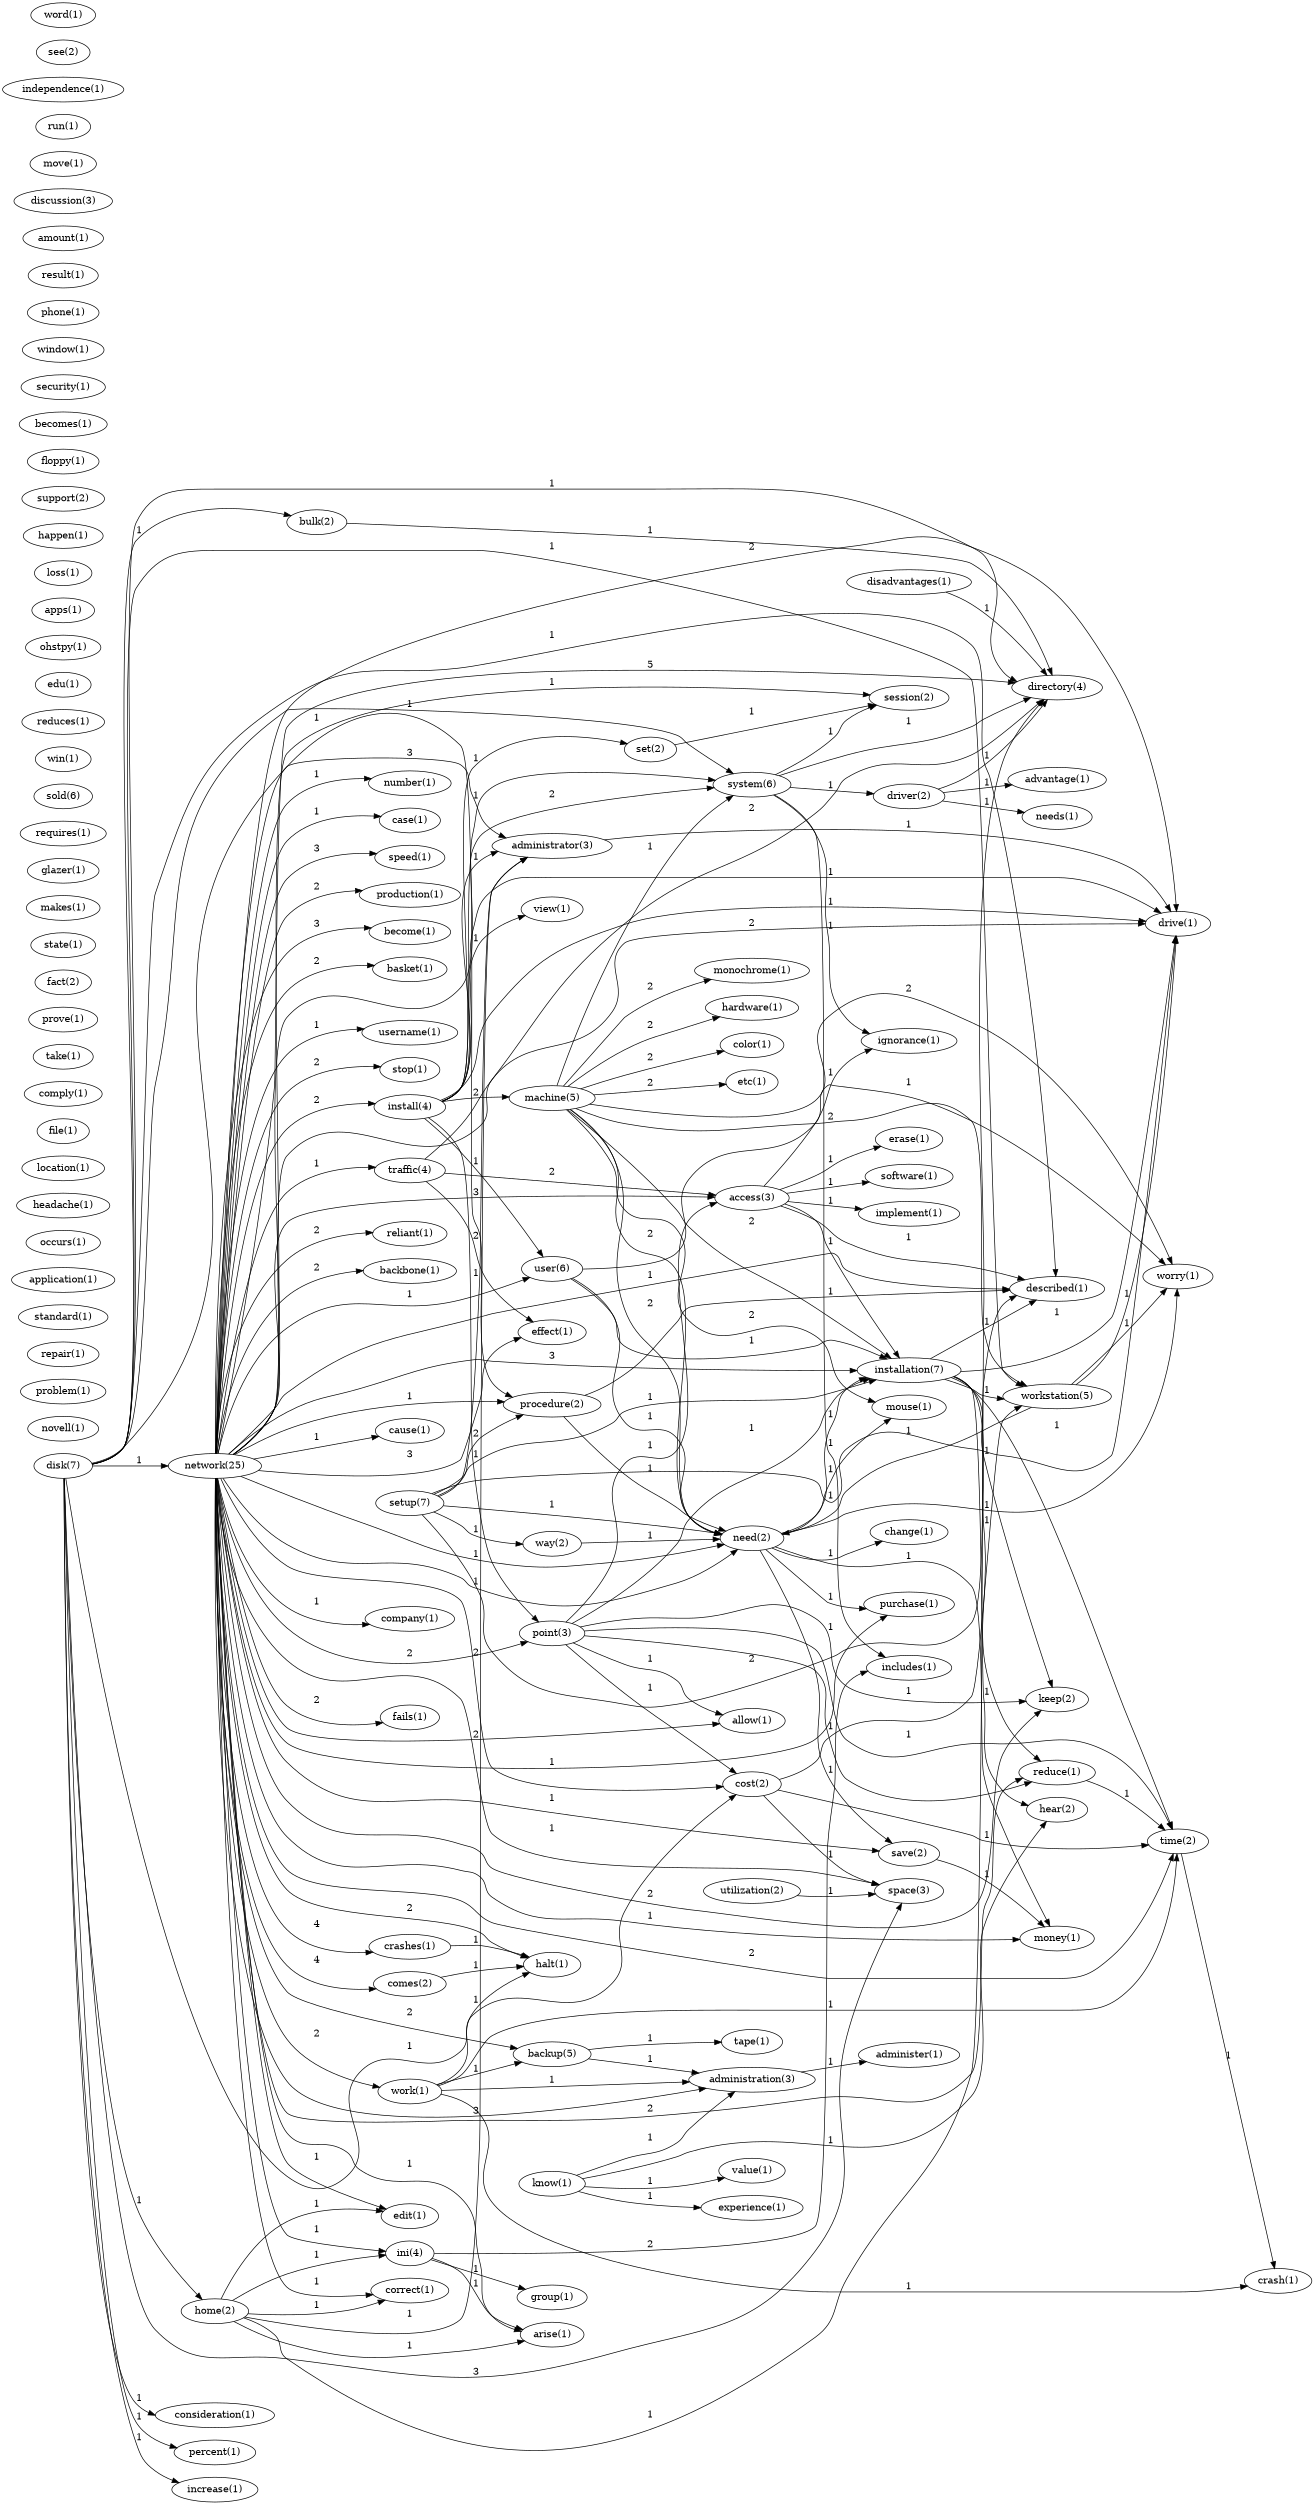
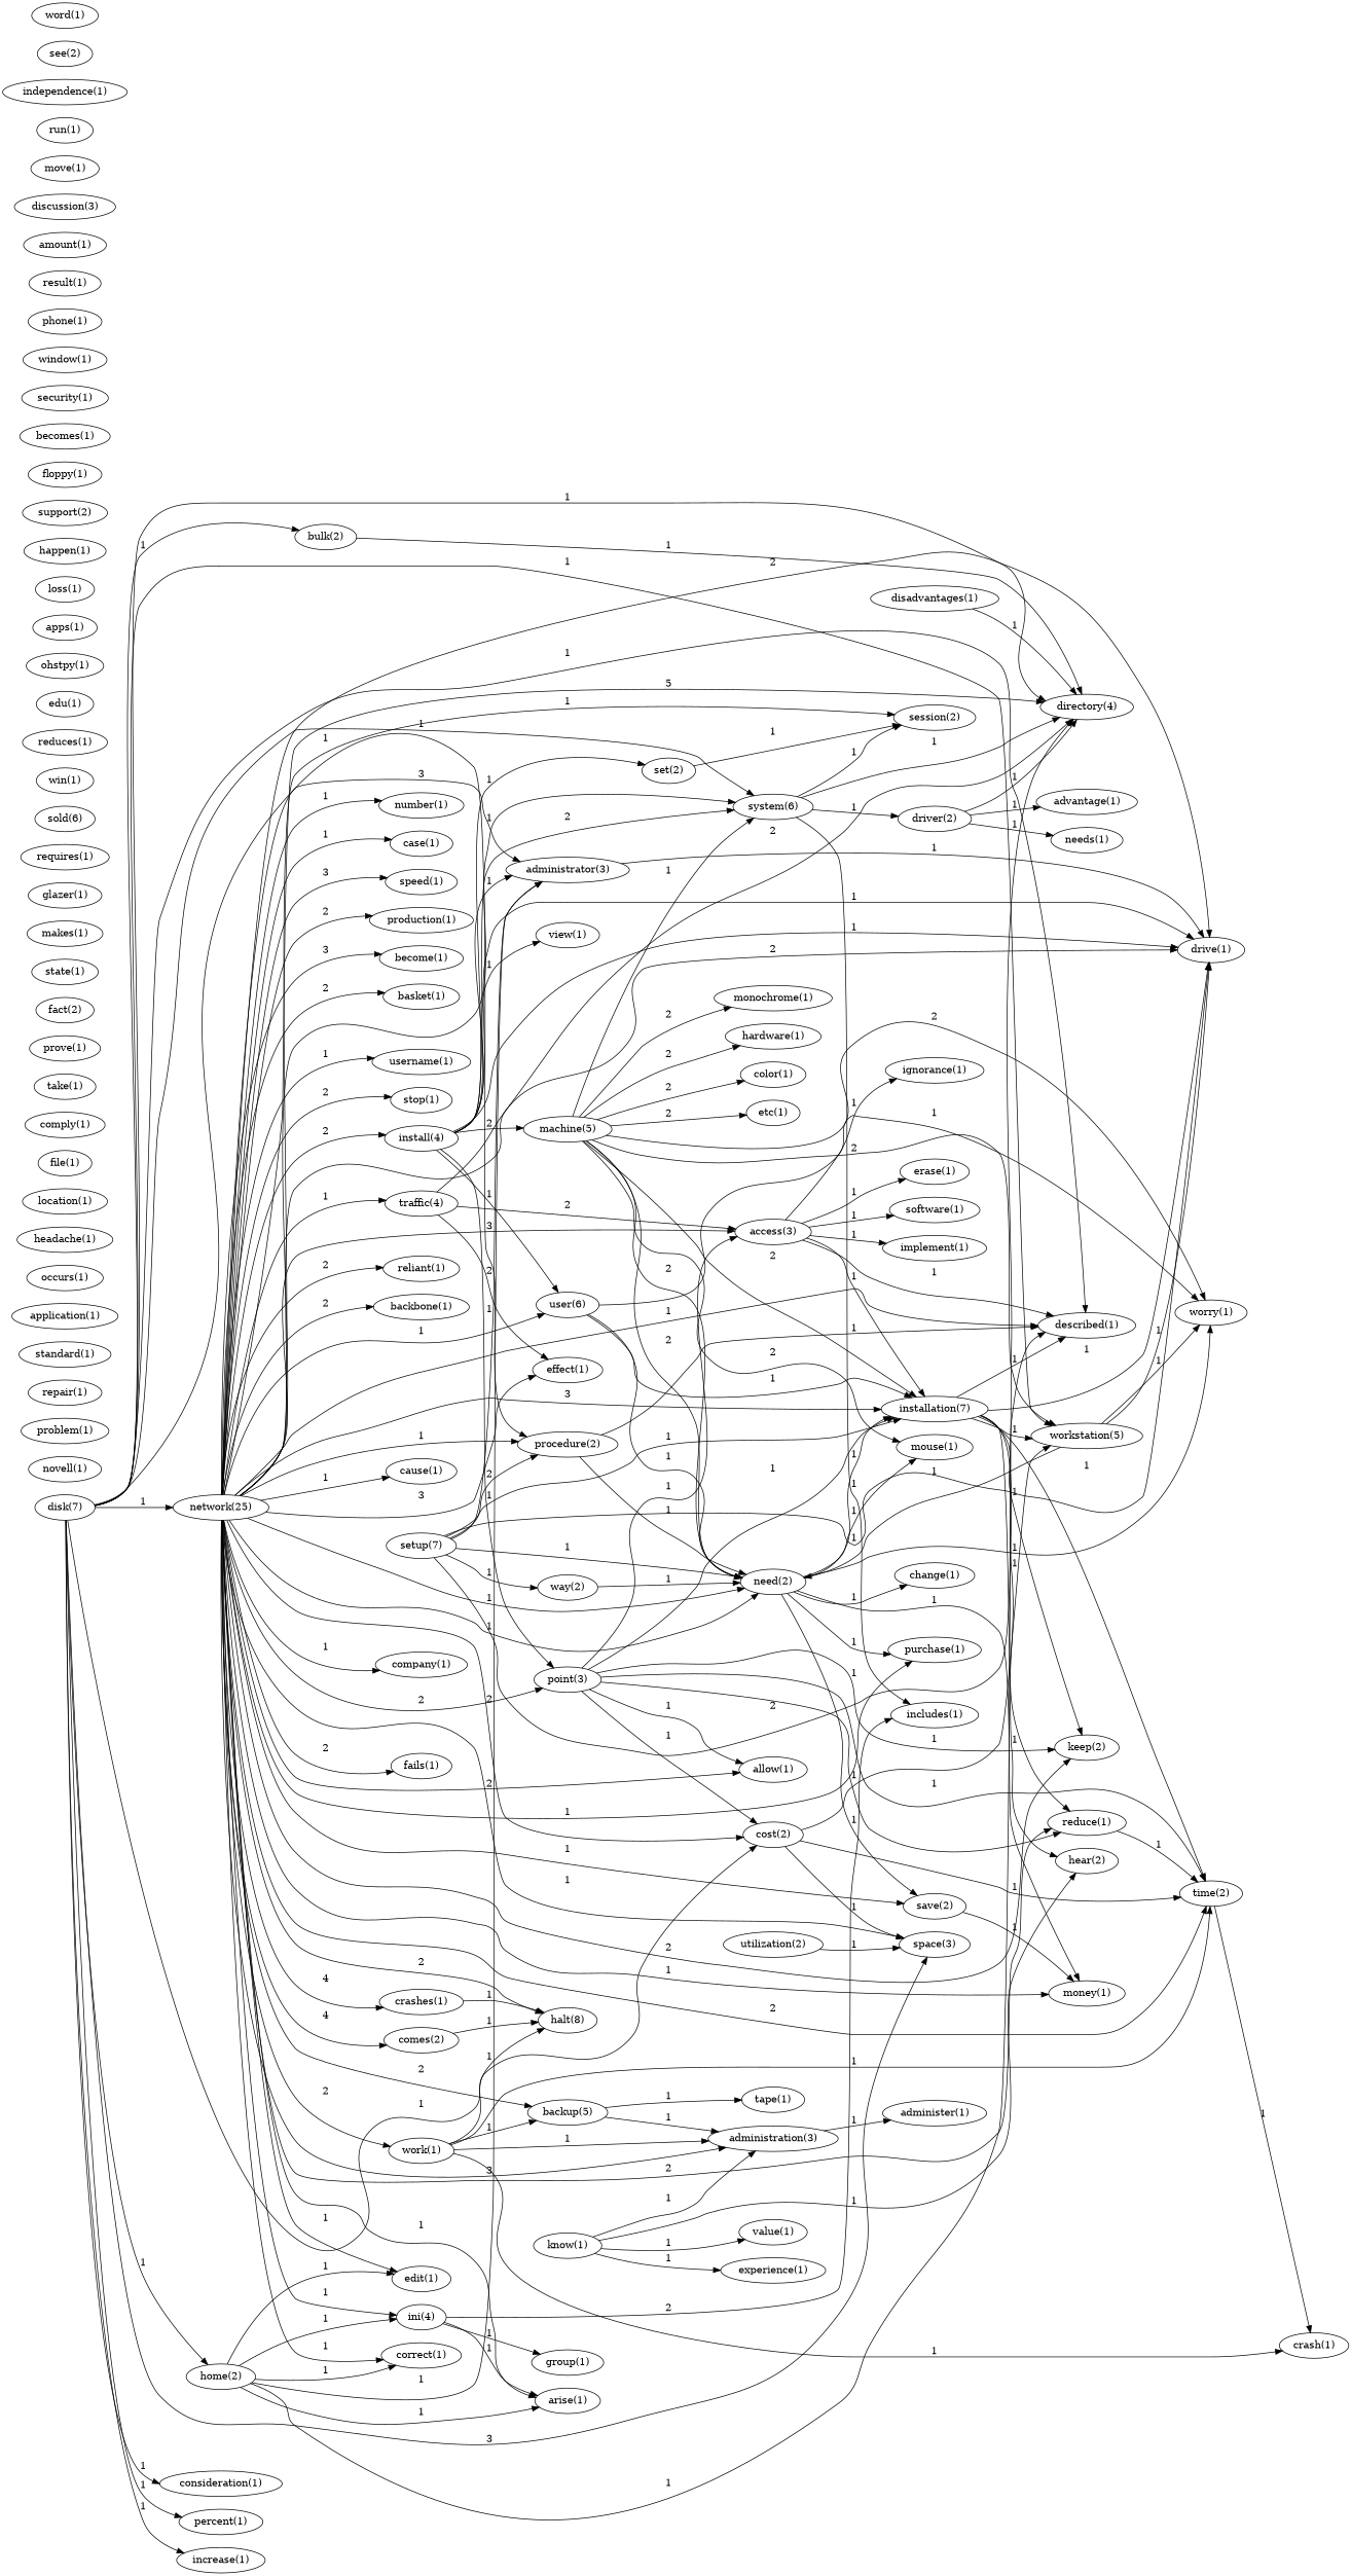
  digraph {
    rankdir=LR
    n1 [label="disk(7)"]
    n2 [label="home(2)"]
    n3 [label="network(25)"]
    n4 [label="consideration(1)"]
    n5 [label="system(6)"]
    n6 [label="percent(1)"]
    n7 [label="increase(1)"]
    n8 [label="procedure(2)"]
    n9 [label="cost(2)"]
    n10 [label="space(3)"]
    n11 [label="described(1)"]
    n12 [label="workstation(5)"]
    n13 [label="bulk(2)"]
    n14 [label="directory(4)"]
    n15 [label="correct(1)"]
    n16 [label="edit(1)"]
    n17 [label="ini(4)"]
    n18 [label="arise(1)"]
    n19 [label="administrator(3)"]
    n20 [label="number(1)"]
    n21 [label="case(1)"]
    n22 [label="speed(1)"]
    n23 [label="production(1)"]
    n24 [label="install(4)"]
    n25 [label="become(1)"]
    n26 [label="traffic(4)"]
    n27 [label="basket(1)"]
    n28 [label="username(1)"]
    n29 [label="stop(1)"]
    n30 [label="drive(1)"]
    n31 [label="reliant(1)"]
    n32 [label="backbone(1)"]
    n33 [label="session(2)"]
    n34 [label="point(3)"]
    n35 [label="need(2)"]
    n36 [label="save(2)"]
    n37 [label="purchase(1)"]
    n38 [label="crashes(1)"]
    n39 [label="comes(2)"]
    n40 [label="cause(1)"]
    n41 [label="work(1)"]
-   n42 [label="halt(1)"]
+   n42 [label="halt(8)"]
    n43 [label="effect(1)"]
    n44 [label="allow(1)"]
    n45 [label="user(6)"]
    n46 [label="access(3)"]
    n47 [label="backup(5)"]
    n48 [label="installation(7)"]
    n49 [label="reduce(1)"]
    n50 [label="money(1)"]
    n51 [label="company(1)"]
    n52 [label="administration(3)"]
    n53 [label="fails(1)"]
    n54 [label="time(2)"]
    n55 [label="keep(2)"]
    n56 [label="driver(2)"]
    n57 [label="includes(1)"]
    n58 [label="ignorance(1)"]
    n59 [label="needs(1)"]
    n60 [label="advantage(1)"]
    n61 [label="worry(1)"]
    n62 [label="group(1)"]
    n63 [label="machine(5)"]
    n64 [label="view(1)"]
    n65 [label="set(2)"]
    n66 [label="mouse(1)"]
    n67 [label="change(1)"]
    n68 [label="crash(1)"]
    n69 [label="erase(1)"]
    n70 [label="software(1)"]
    n71 [label="implement(1)"]
    n72 [label="tape(1)"]
    n73 [label="hear(2)"]
    n74 [label="administer(1)"]
    n75 [label="novell(1)"]
    n76 [label="utilization(2)"]
    n77 [label="problem(1)"]
    n78 [label="color(1)"]
    n79 [label="etc(1)"]
    n80 [label="monochrome(1)"]
    n81 [label="hardware(1)"]
    n82 [label="repair(1)"]
    n83 [label="standard(1)"]
    n84 [label="application(1)"]
    n85 [label="occurs(1)"]
    n86 [label="headache(1)"]
    n87 [label="location(1)"]
    n88 [label="file(1)"]
    n89 [label="comply(1)"]
    n90 [label="take(1)"]
    n91 [label="prove(1)"]
    n92 [label="fact(2)"]
    n93 [label="know(1)"]
    n94 [label="experience(1)"]
    n95 [label="value(1)"]
    n96 [label="state(1)"]
    n97 [label="makes(1)"]
    n98 [label="glazer(1)"]
    n99 [label="requires(1)"]
    n100 [label="sold(6)"]
    n101 [label="win(1)"]
    n102 [label="reduces(1)"]
    n103 [label="edu(1)"]
    n104 [label="ohstpy(1)"]
    n105 [label="apps(1)"]
    n106 [label="loss(1)"]
    n107 [label="setup(7)"]
    n108 [label="way(2)"]
    n109 [label="happen(1)"]
    n110 [label="support(2)"]
    n111 [label="floppy(1)"]
    n112 [label="becomes(1)"]
    n113 [label="security(1)"]
    n114 [label="window(1)"]
    n115 [label="phone(1)"]
    n116 [label="result(1)"]
    n117 [label="amount(1)"]
    n118 [label="discussion(3)"]
    n119 [label="disadvantages(1)"]
    n120 [label="move(1)"]
    n121 [label="run(1)"]
    n122 [label="independence(1)"]
    n123 [label="see(2)"]
    n124 [label="word(1)"]
    n1 -> n2 [label=1]
    n1 -> n3 [label=1]
    n1 -> n4 [label=1]
    n1 -> n5 [label=1]
    n1 -> n6 [label=1]
    n1 -> n7 [label=1]
    n1 -> n8 [label=1]
    n1 -> n9 [label=1]
    n1 -> n10 [label=3]
    n1 -> n11 [label=1]
    n1 -> n12 [label=1]
    n1 -> n13 [label=1]
    n1 -> n14 [label=1]
    n2 -> n14 [label=1]
    n2 -> n15 [label=1]
    n2 -> n16 [label=1]
    n2 -> n17 [label=1]
    n2 -> n18 [label=1]
    n2 -> n19 [label=1]
    n3 -> n5 [label=1]
    n3 -> n8 [label=1]
    n3 -> n9 [label=2]
    n3 -> n10 [label=1]
    n3 -> n11 [label=1]
    n3 -> n14 [label=5]
    n3 -> n15 [label=1]
    n3 -> n16 [label=1]
    n3 -> n17 [label=1]
    n3 -> n18 [label=1]
    n3 -> n19 [label=3]
    n3 -> n20 [label=1]
    n3 -> n21 [label=1]
    n3 -> n22 [label=3]
    n3 -> n23 [label=2]
    n3 -> n24 [label=2]
    n3 -> n25 [label=3]
    n3 -> n26 [label=1]
    n3 -> n27 [label=2]
    n3 -> n28 [label=1]
    n3 -> n29 [label=2]
    n3 -> n30 [label=2]
    n3 -> n30 [label=2]
    n3 -> n31 [label=2]
    n3 -> n32 [label=2]
    n3 -> n33 [label=1]
    n3 -> n34 [label=2]
    n3 -> n35 [label=1]
    n3 -> n35 [label=1]
    n3 -> n36 [label=1]
    n3 -> n37 [label=1]
    n3 -> n38 [label=4]
    n3 -> n39 [label=4]
    n3 -> n40 [label=1]
    n3 -> n41 [label=2]
    n3 -> n42 [label=2]
    n3 -> n43 [label=3]
    n3 -> n44 [label=2]
    n3 -> n45 [label=1]
    n3 -> n46 [label=3]
    n3 -> n47 [label=2]
    n3 -> n48 [label=3]
    n3 -> n49 [label=2]
    n3 -> n50 [label=1]
    n3 -> n51 [label=1]
    n3 -> n52 [label=3]
    n3 -> n53 [label=2]
    n3 -> n54 [label=2]
    n3 -> n55 [label=2]
    n5 -> n14 [label=1]
    n5 -> n33 [label=1]
    n5 -> n56 [label=1]
    n5 -> n57 [label=1]
-   n5 -> n58 [label=1]
    n8 -> n11 [label=1]
    n8 -> n35 [label=1]
    n9 -> n10 [label=1]
    n9 -> n12 [label=1]
    n9 -> n54 [label=1]
    n12 -> n30 [label=1]
    n12 -> n35 [label=1]
    n12 -> n61 [label=1]
    n13 -> n14 [label=1]
    n17 -> n18 [label=1]
    n17 -> n57 [label=2]
    n17 -> n62 [label=1]
    n19 -> n30 [label=1]
    n24 -> n5 [label=2]
    n24 -> n19 [label=1]
    n24 -> n30 [label=1]
    n24 -> n30 [label=1]
    n24 -> n34 [label=1]
    n24 -> n45 [label=1]
    n24 -> n63 [label=2]
    n24 -> n64 [label=1]
    n24 -> n65 [label=1]
    n26 -> n14 [label=2]
    n26 -> n43 [label=2]
    n26 -> n46 [label=2]
    n34 -> n9 [label=1]
    n34 -> n44 [label=1]
    n34 -> n46 [label=1]
    n34 -> n48 [label=1]
    n34 -> n49 [label=1]
    n34 -> n54 [label=1]
    n34 -> n55 [label=1]
    n35 -> n36 [label=1]
    n35 -> n37 [label=1]
    n35 -> n48 [label=1]
    n35 -> n50 [label=1]
    n35 -> n61 [label=1]
    n35 -> n66 [label=1]
    n35 -> n67 [label=1]
    n36 -> n50 [label=1]
    n38 -> n42 [label=1]
    n39 -> n42 [label=1]
    n41 -> n42 [label=1]
    n41 -> n47 [label=1]
    n41 -> n52 [label=1]
    n41 -> n54 [label=1]
    n41 -> n68 [label=1]
    n45 -> n35 [label=1]
    n45 -> n48 [label=1]
    n45 -> n61 [label=1]
    n46 -> n11 [label=1]
    n46 -> n48 [label=1]
    n46 -> n58 [label=1]
    n46 -> n69 [label=1]
    n46 -> n70 [label=1]
    n46 -> n71 [label=1]
    n47 -> n52 [label=1]
    n47 -> n72 [label=1]
    n48 -> n11 [label=1]
    n48 -> n12 [label=1]
    n48 -> n30 [label=1]
    n48 -> n49 [label=1]
    n48 -> n54 [label=1]
    n48 -> n55 [label=1]
    n48 -> n73 [label=1]
    n49 -> n54 [label=1]
    n52 -> n74 [label=1]
    n54 -> n68 [label=1]
    n56 -> n14 [label=1]
    n56 -> n59 [label=1]
    n56 -> n60 [label=1]
    n63 -> n5 [label=1]
    n63 -> n12 [label=2]
    n63 -> n35 [label=2]
    n63 -> n35 [label=2]
    n63 -> n48 [label=2]
    n63 -> n61 [label=2]
    n63 -> n66 [label=2]
    n63 -> n78 [label=2]
    n63 -> n79 [label=2]
    n63 -> n80 [label=2]
    n63 -> n81 [label=2]
    n65 -> n33 [label=1]
    n76 -> n10 [label=1]
    n93 -> n52 [label=1]
    n93 -> n73 [label=1]
    n93 -> n94 [label=1]
    n93 -> n95 [label=1]
    n107 -> n8 [label=2]
    n107 -> n11 [label=2]
    n107 -> n19 [label=1]
    n107 -> n30 [label=1]
    n107 -> n35 [label=1]
    n107 -> n48 [label=1]
    n107 -> n108 [label=1]
    n108 -> n35 [label=1]
    n119 -> n14 [label=1]
  }
